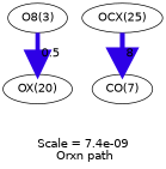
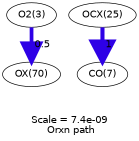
  digraph {
    fontname=Helvetica
    label="Scale = 7.4e-09\l Orxn path"
    node [fontname=Helvetica]
    edge [fontname=Helvetica]
-   n1 [label="O8(3)"]
-   n2 [label="OX(20)"]
+   n1 [label="O2(3)"]
+   n2 [label="OX(70)"]
    n3 [label="OCX(25)"]
    n4 [label="CO(7)"]
    n1 -> n2 [arrowsize=2.74 color="0.7, 1, 0.9" label=" 0.5" style="setlinewidth(5.48)"]
-   n3 -> n4 [arrowsize=3 color="0.7, 1.5, 0.9" label=" 8" style="setlinewidth(6)"]
+   n3 -> n4 [arrowsize=3 color="0.7, 1.5, 0.9" label=" 1" style="setlinewidth(6)"]
  }
